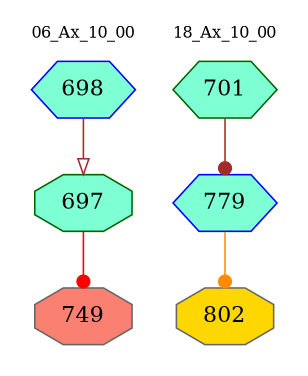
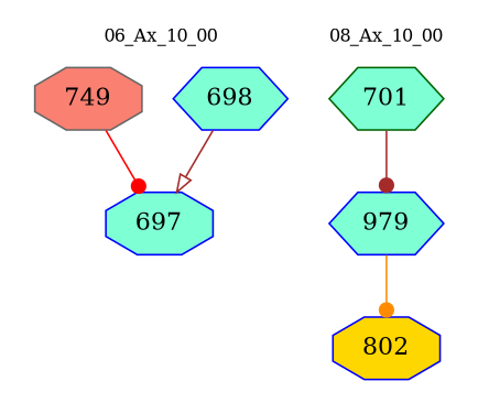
  digraph {
    node [color=blue fillcolor=aquamarine shape=hexagon style=filled]
    edge [arrowhead=dot color=brown]
    n1 [label=698]
-   n2 [color=darkgreen label=697 shape=octagon]
+   n2 [label=697 shape=octagon]
    n3 [color=gray40 fillcolor=salmon label=749 shape=octagon]
    n4 [color=darkgreen label=701]
-   n5 [label=779]
-   n6 [color=gray40 fillcolor=gold label=802 shape=octagon]
+   n5 [label=979]
+   n6 [fillcolor=gold label=802 shape=octagon]
    subgraph cluster_1 {
      color=white
      fontsize=10
      label="06_Ax_10_00"
      n1
      n2
      n3
    }
    subgraph cluster_2 {
      color=white
      fontsize=10
-     label="18_Ax_10_00"
+     label="08_Ax_10_00"
      n4
      n5
      n6
    }
    n1 -> n2 [arrowhead=onormal]
-   n2 -> n3 [color=red]
+   n3 -> n2 [color=red]
    n4 -> n5
    n5 -> n6 [color=darkorange]
  }
